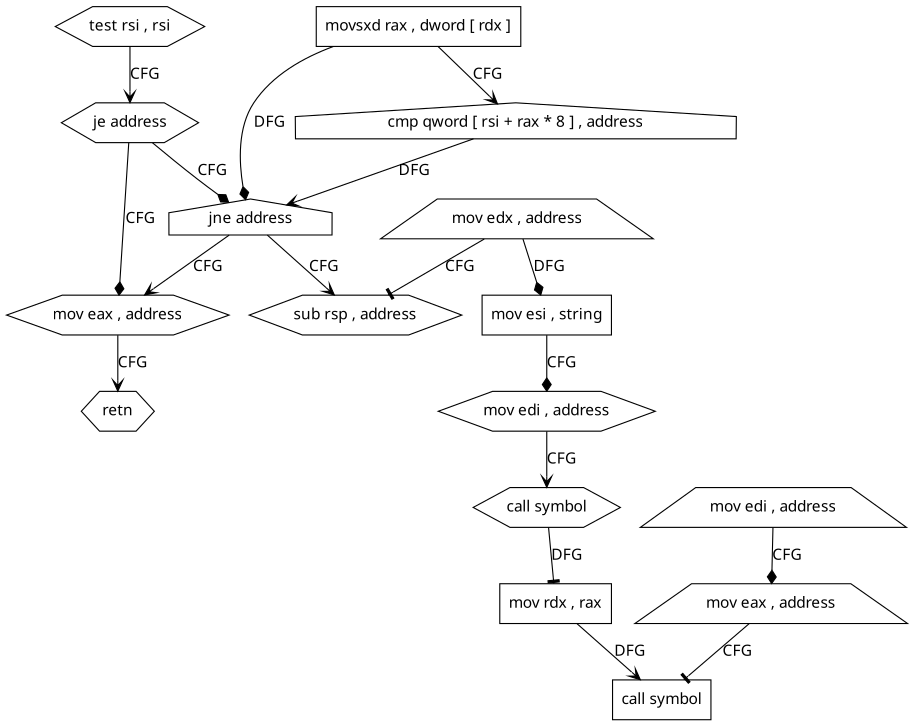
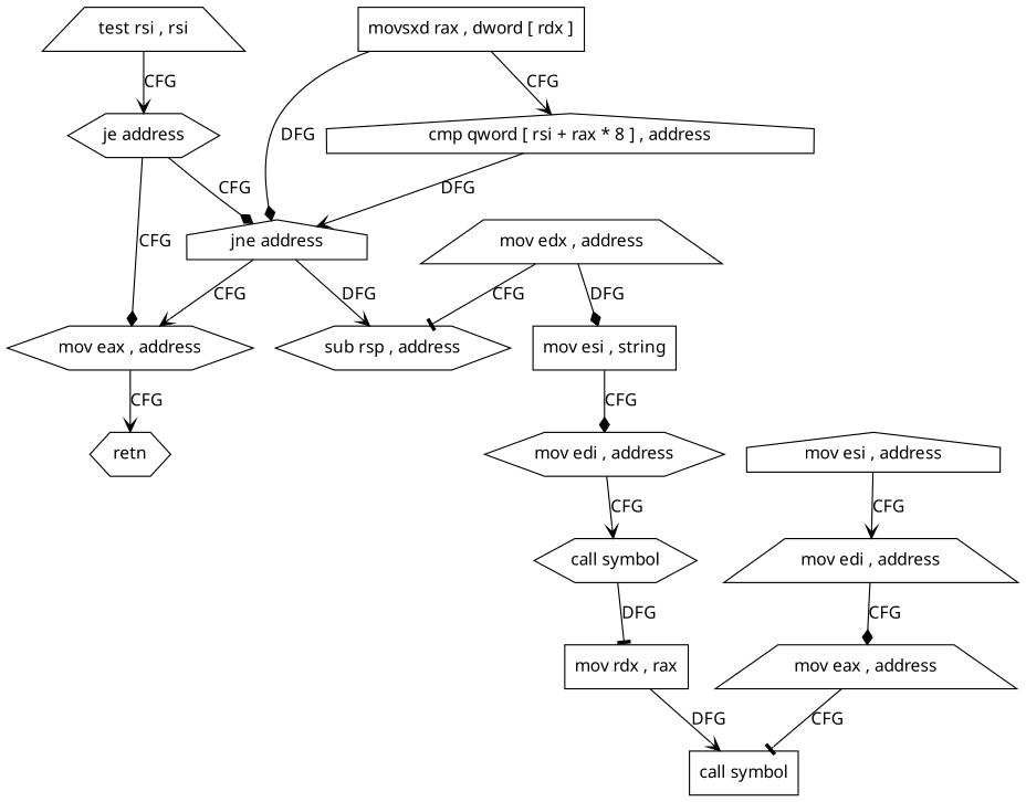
  digraph {
    fontname="Noto Sans"
    node [fontname="Noto Sans" shape=hexagon]
    edge [arrowhead=vee fontname="Noto Sans"]
-   n1 [label="test rsi , rsi"]
+   n1 [label="test rsi , rsi" shape=trapezium]
    n2 [label="je address"]
    n3 [label="mov eax , address"]
    n4 [label="jne address" shape=house]
    n5 [label=retn]
    n6 [label="movsxd rax , dword [ rdx ]" shape=box]
    n7 [label="cmp qword [ rsi + rax * 8 ] , address" shape=house]
    n8 [label="sub rsp , address"]
    n9 [label="mov edx , address" shape=trapezium]
    n10 [label="mov esi , string" shape=box]
    n11 [label="mov edi , address"]
    n12 [label="call symbol"]
    n13 [label="mov rdx , rax" shape=box]
    n14 [label="call symbol" shape=box]
+   n15 [label="mov esi , address" shape=house]
    n16 [label="mov edi , address" shape=trapezium]
    n17 [label="mov eax , address" shape=trapezium]
    n1 -> n2 [label=CFG]
    n2 -> n3 [arrowhead=diamond label=CFG]
    n2 -> n4 [arrowhead=diamond label=CFG]
    n3 -> n5 [label=CFG]
    n4 -> n3 [label=CFG]
-   n4 -> n8 [label=CFG]
+   n4 -> n8 [label=DFG]
    n6 -> n4 [arrowhead=diamond label=DFG]
    n6 -> n7 [label=CFG]
    n7 -> n4 [label=DFG]
    n9 -> n8 [arrowhead=tee label=CFG]
    n9 -> n10 [arrowhead=diamond label=DFG]
    n10 -> n11 [arrowhead=diamond label=CFG]
    n11 -> n12 [label=CFG]
    n12 -> n13 [arrowhead=tee label=DFG]
    n13 -> n14 [label=DFG]
+   n15 -> n16 [label=CFG]
    n16 -> n17 [arrowhead=diamond label=CFG]
    n17 -> n14 [arrowhead=tee label=CFG]
  }
